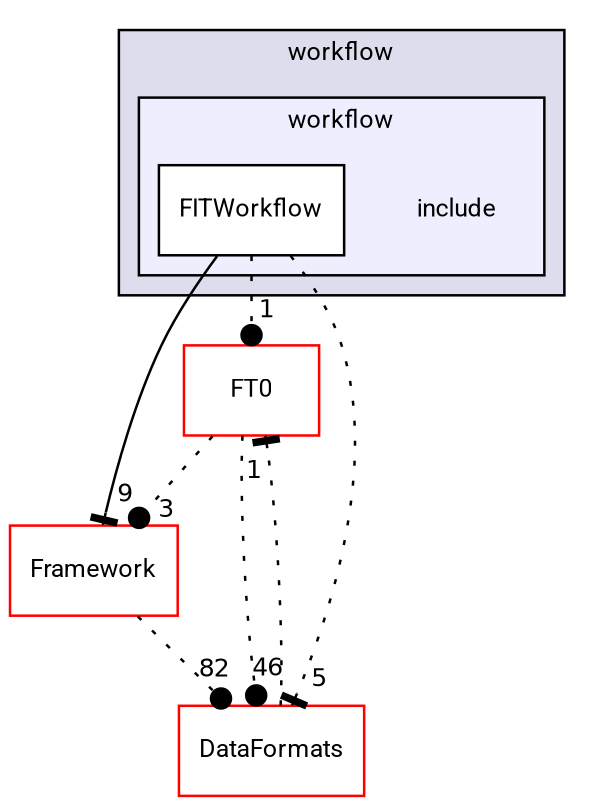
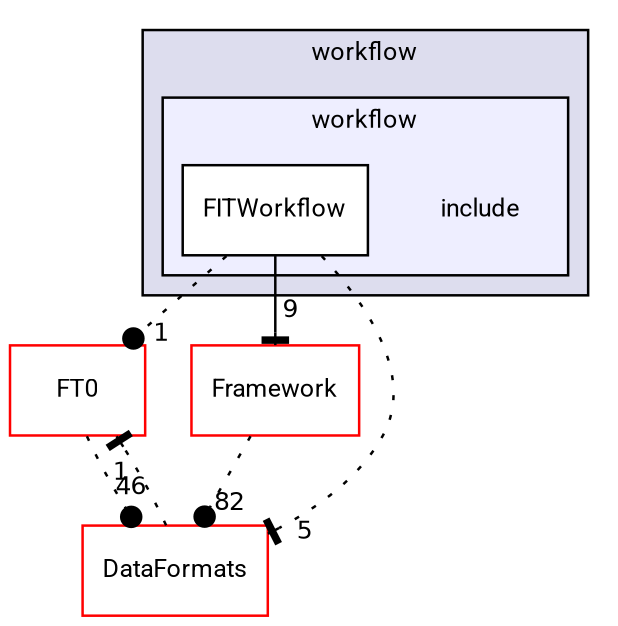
  digraph {
    compound=true
    fontname=Roboto
    node [fontname=Roboto fontsize=10 shape=box color=red]
    edge [arrowhead=dot fontname=Roboto headlabel=1 labeldistance=1.5 labelfontname=Helvetica labelfontsize=10 style=dotted]
    n1 [label=include shape=plaintext color=""]
    n2 [color=black fillcolor=white label=FITWorkflow style=filled]
    n3 [label=FT0]
    n4 [label=Framework]
    n5 [label=DataFormats]
    subgraph cluster_1 {
      bgcolor="#ddddee"
      fontsize=10
      label=workflow
      pencolor=black
      subgraph cluster_2 {
        bgcolor="#eeeeff"
        fontsize=10
        label=workflow
        pencolor=black
        n1
        n2
      }
    }
    n2 -> n3
    n2 -> n4 [arrowhead=tee headlabel=9 style=solid]
    n2 -> n5 [arrowhead=tee headlabel=5]
-   n3 -> n4 [headlabel=3]
    n3 -> n5 [headlabel=46]
    n4 -> n5 [headlabel=82]
    n5 -> n3 [arrowhead=tee]
  }
